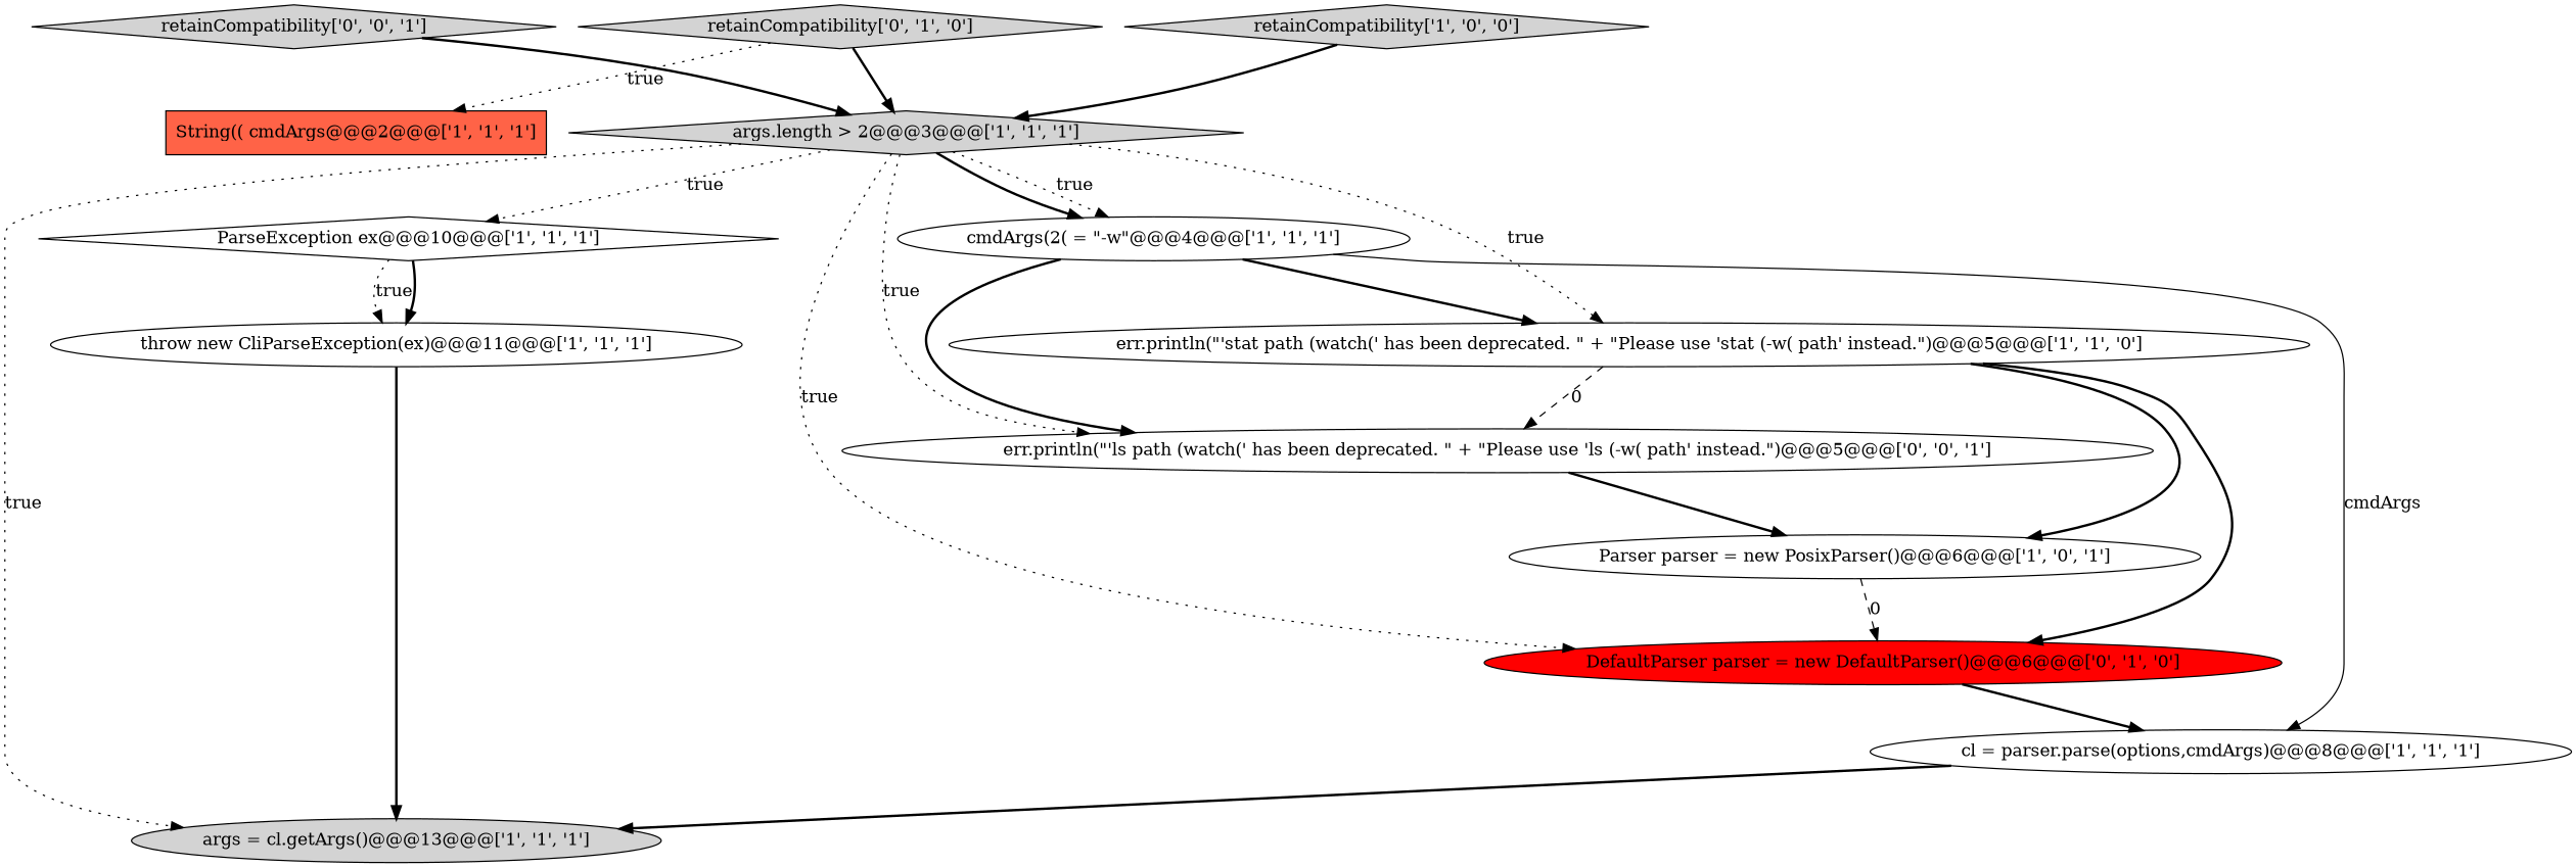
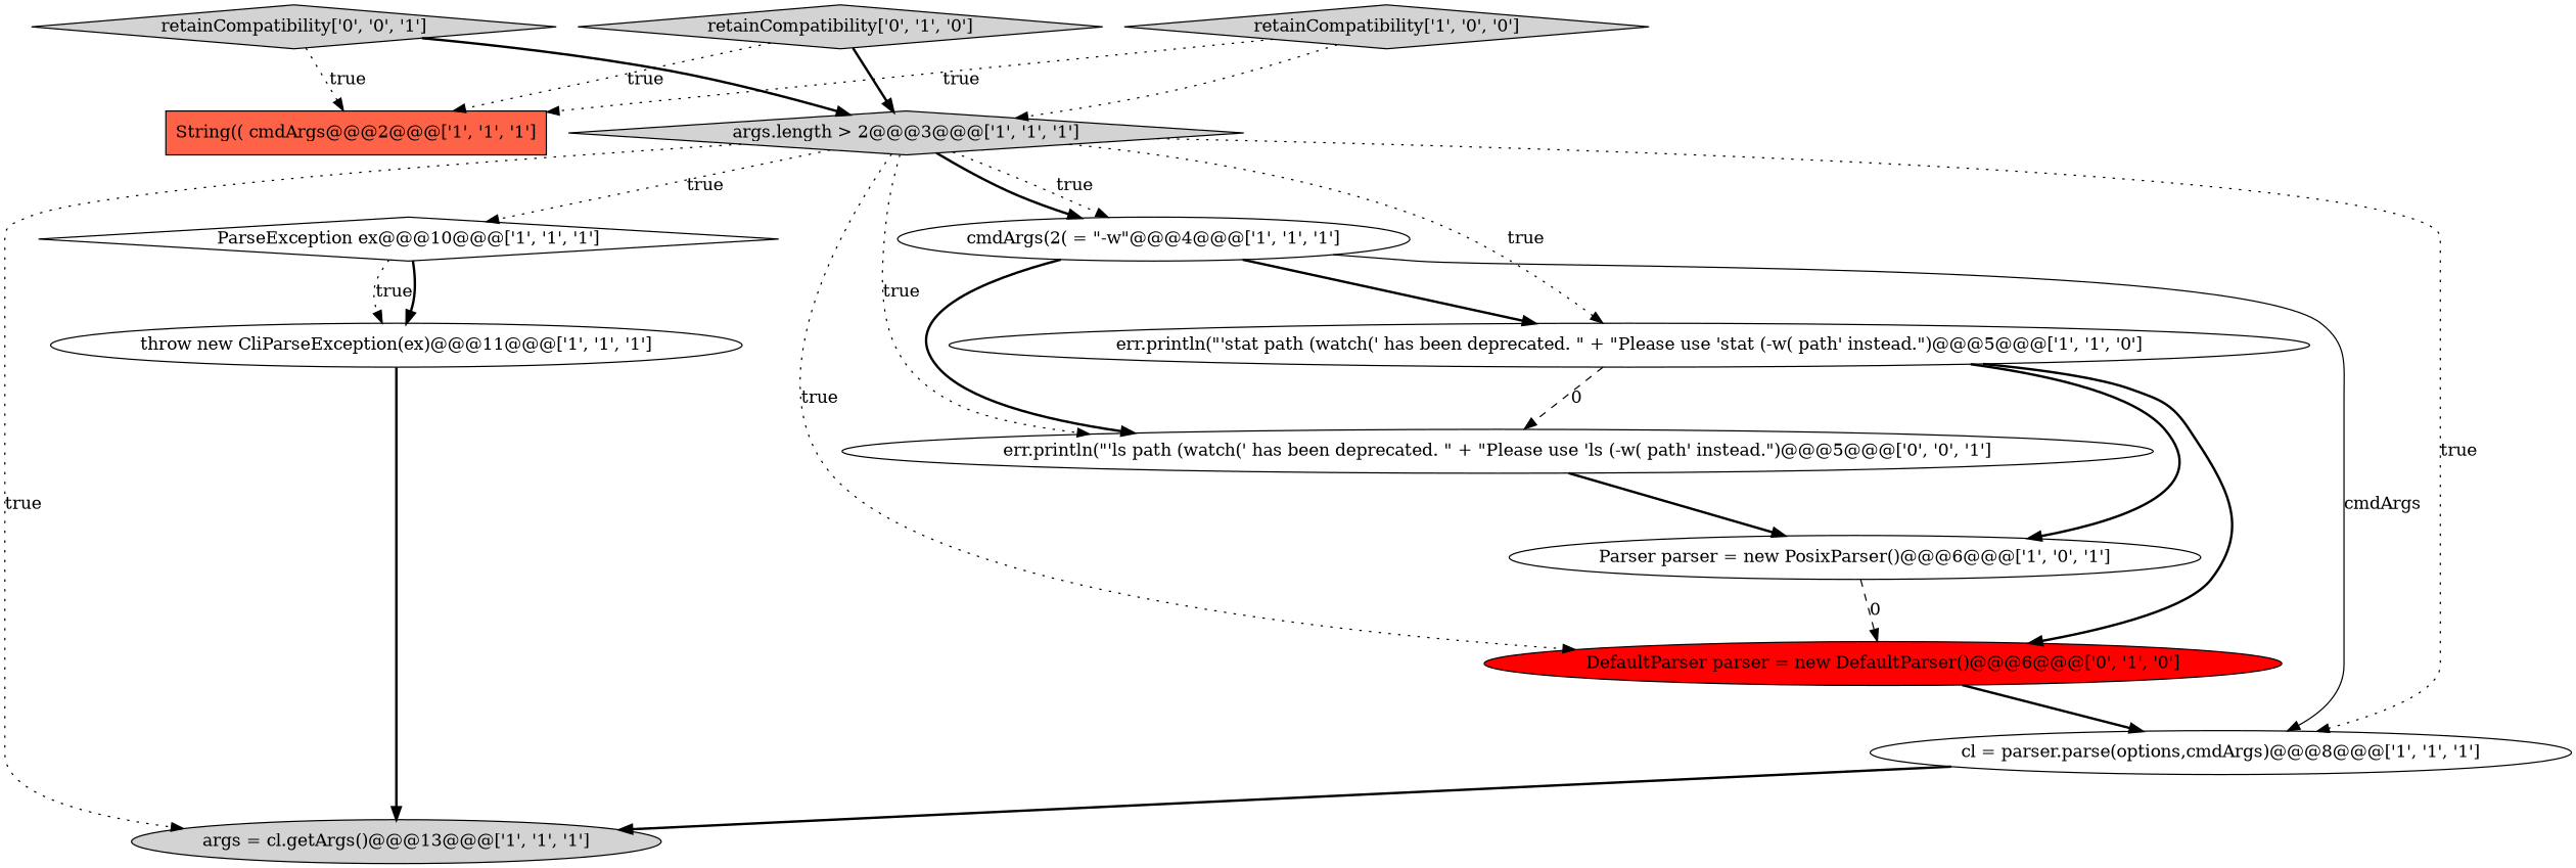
  digraph {
    node [fillcolor=white shape=ellipse style=filled]
    edge [style=bold]
    n1 [fillcolor=tomato label="String(( cmdArgs@@@2@@@['1', '1', '1']" shape=box]
    n2 [label="cl = parser.parse(options,cmdArgs)@@@8@@@['1', '1', '1']"]
    n3 [fillcolor=lightgray label="args = cl.getArgs()@@@13@@@['1', '1', '1']"]
    n4 [label="Parser parser = new PosixParser()@@@6@@@['1', '0', '1']"]
    n5 [fillcolor=red label="DefaultParser parser = new DefaultParser()@@@6@@@['0', '1', '0']"]
    n6 [fillcolor=lightgray label="retainCompatibility['0', '0', '1']" shape=diamond]
    n7 [fillcolor=lightgray label="args.length > 2@@@3@@@['1', '1', '1']" shape=diamond]
    n8 [label="ParseException ex@@@10@@@['1', '1', '1']" shape=diamond]
    n9 [label="err.println(\"'stat path (watch(' has been deprecated. \" + \"Please use 'stat (-w( path' instead.\")@@@5@@@['1', '1', '0']"]
    n10 [label="err.println(\"'ls path (watch(' has been deprecated. \" + \"Please use 'ls (-w( path' instead.\")@@@5@@@['0', '0', '1']"]
    n11 [label="cmdArgs(2( = \"-w\"@@@4@@@['1', '1', '1']"]
    n12 [label="throw new CliParseException(ex)@@@11@@@['1', '1', '1']"]
    n13 [fillcolor=lightgray label="retainCompatibility['1', '0', '0']" shape=diamond]
    n14 [fillcolor=lightgray label="retainCompatibility['0', '1', '0']" shape=diamond]
    n2 -> n3
    n4 -> n5 [label=0 style=dashed]
    n5 -> n2
+   n6 -> n1 [label=true style=dotted]
    n6 -> n7
+   n7 -> n2 [label=true style=dotted]
    n7 -> n3 [label=true style=dotted]
    n7 -> n5 [label=true style=dotted]
    n7 -> n8 [label=true style=dotted]
    n7 -> n9 [label=true style=dotted]
    n7 -> n10 [label=true style=dotted]
    n7 -> n11
    n7 -> n11 [label=true style=dotted]
    n8 -> n12 [label=true style=dotted]
    n8 -> n12
    n9 -> n4
    n9 -> n5
    n9 -> n10 [label=0 style=dashed]
    n10 -> n4
    n11 -> n2 [label=cmdArgs style=solid]
    n11 -> n9
    n11 -> n10
    n12 -> n3
-   n13 -> n7
+   n13 -> n1 [label=true style=dotted]
+   n13 -> n7 [style=dotted]
    n14 -> n1 [label=true style=dotted]
    n14 -> n7
  }
